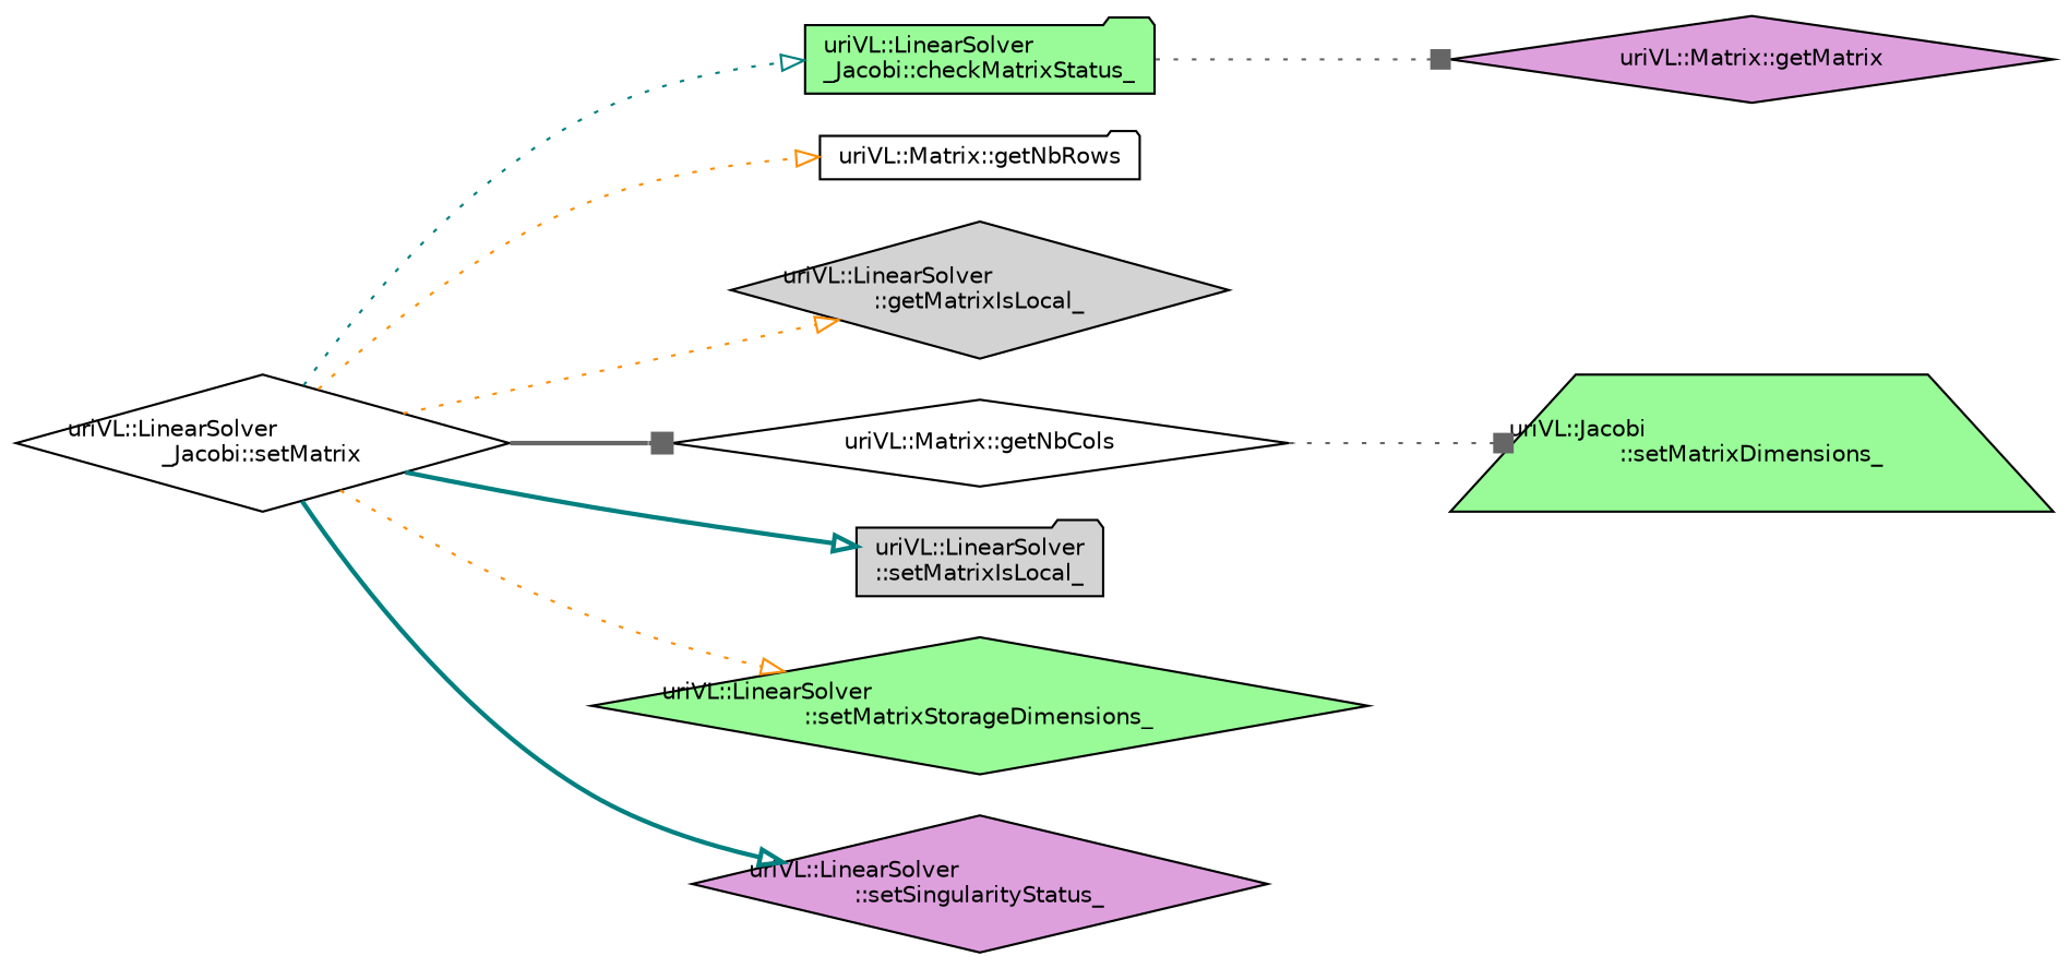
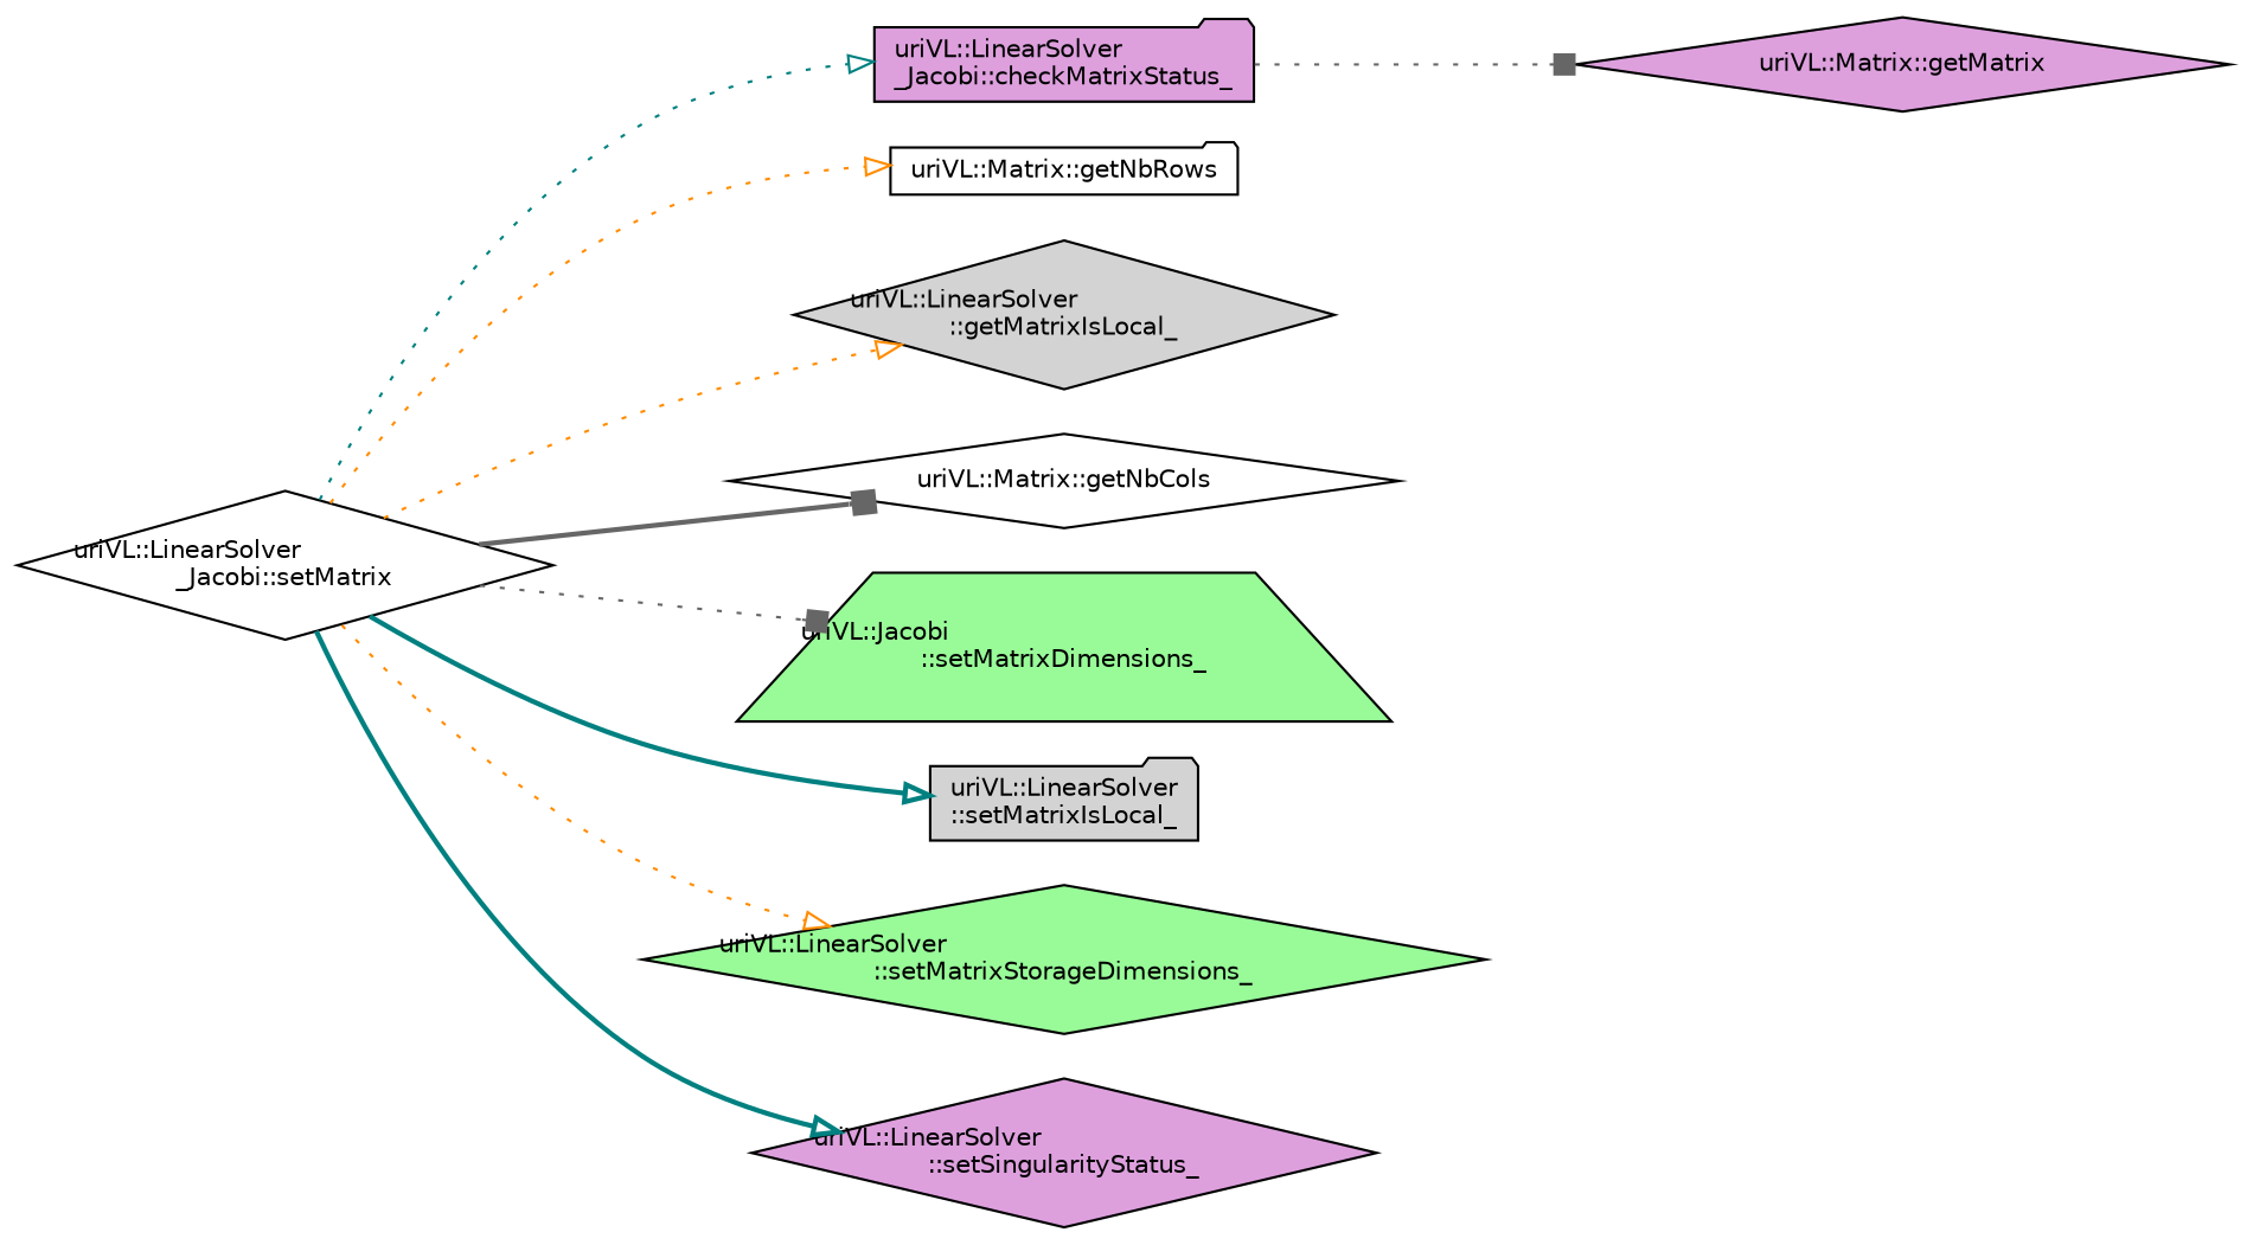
  digraph {
    rankdir=LR
    node [color=black fillcolor=white fontname=Helvetica fontsize=10 shape=diamond style=filled]
    edge [arrowhead=onormal color=teal fontname=Helvetica fontsize=10 labelfontname=Helvetica labelfontsize=10 style=dotted]
    n1 [fontcolor=black height=0.2 label="uriVL::LinearSolver\l_Jacobi::setMatrix" width=0.4]
-   n2 [fillcolor=palegreen height=0.2 label="uriVL::LinearSolver\l_Jacobi::checkMatrixStatus_" shape=folder width=0.4]
+   n2 [fillcolor=plum height=0.2 label="uriVL::LinearSolver\l_Jacobi::checkMatrixStatus_" shape=folder width=0.4]
    n3 [height=0.2 label="uriVL::Matrix::getNbRows" shape=folder width=0.4]
    n4 [fillcolor=lightgrey height=0.2 label="uriVL::LinearSolver\l::getMatrixIsLocal_" width=0.4]
    n5 [height=0.2 label="uriVL::Matrix::getNbCols" width=0.4]
    n6 [fillcolor=palegreen height=0.2 label="uriVL::Jacobi\l::setMatrixDimensions_" shape=trapezium width=0.4]
    n7 [fillcolor=lightgrey height=0.2 label="uriVL::LinearSolver\l::setMatrixIsLocal_" shape=folder width=0.4]
    n8 [fillcolor=palegreen height=0.2 label="uriVL::LinearSolver\l::setMatrixStorageDimensions_" width=0.4]
    n9 [fillcolor=plum height=0.2 label="uriVL::LinearSolver\l::setSingularityStatus_" width=0.4]
    n10 [fillcolor=plum height=0.2 label="uriVL::Matrix::getMatrix" width=0.4]
    n1 -> n2
    n1 -> n3 [color=darkorange]
    n1 -> n4 [color=darkorange]
    n1 -> n5 [arrowhead=box color=gray40 style=bold]
-   n5 -> n6 [arrowhead=box color=gray40]
+   n1 -> n6 [arrowhead=box color=gray40]
    n1 -> n7 [style=bold]
    n1 -> n8 [color=darkorange]
    n1 -> n9 [style=bold]
    n2 -> n10 [arrowhead=box color=gray40]
  }
